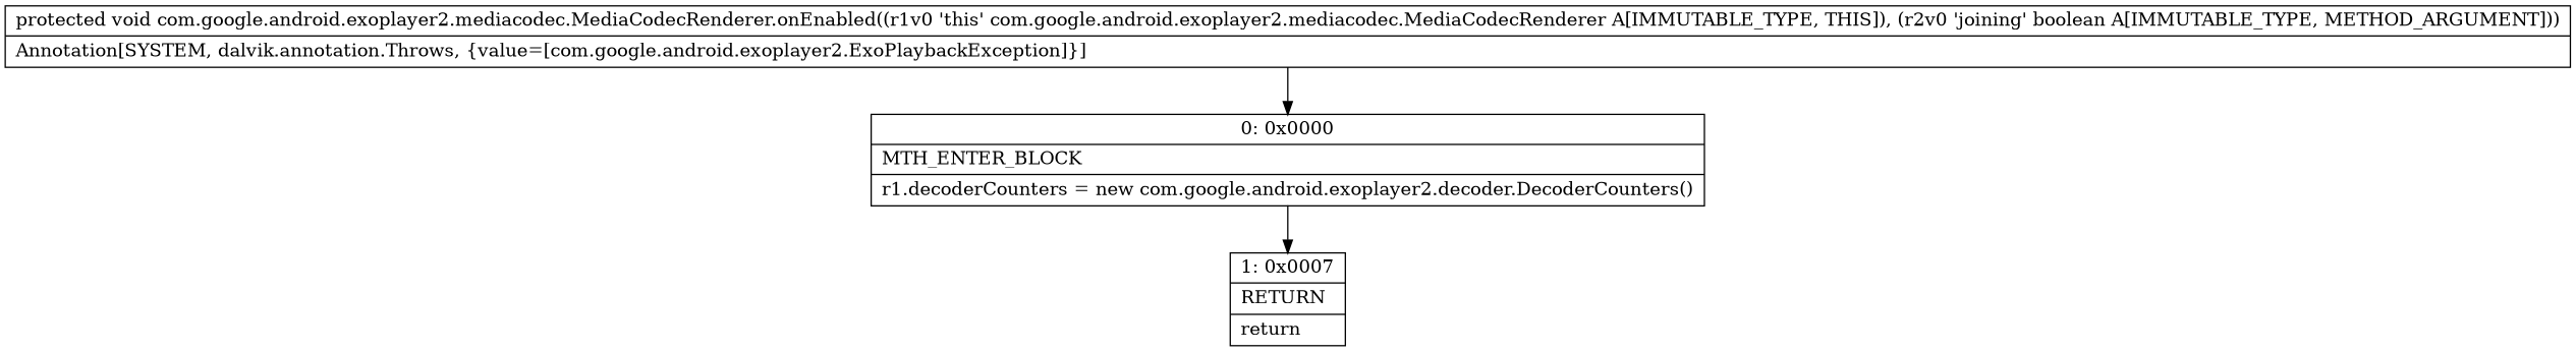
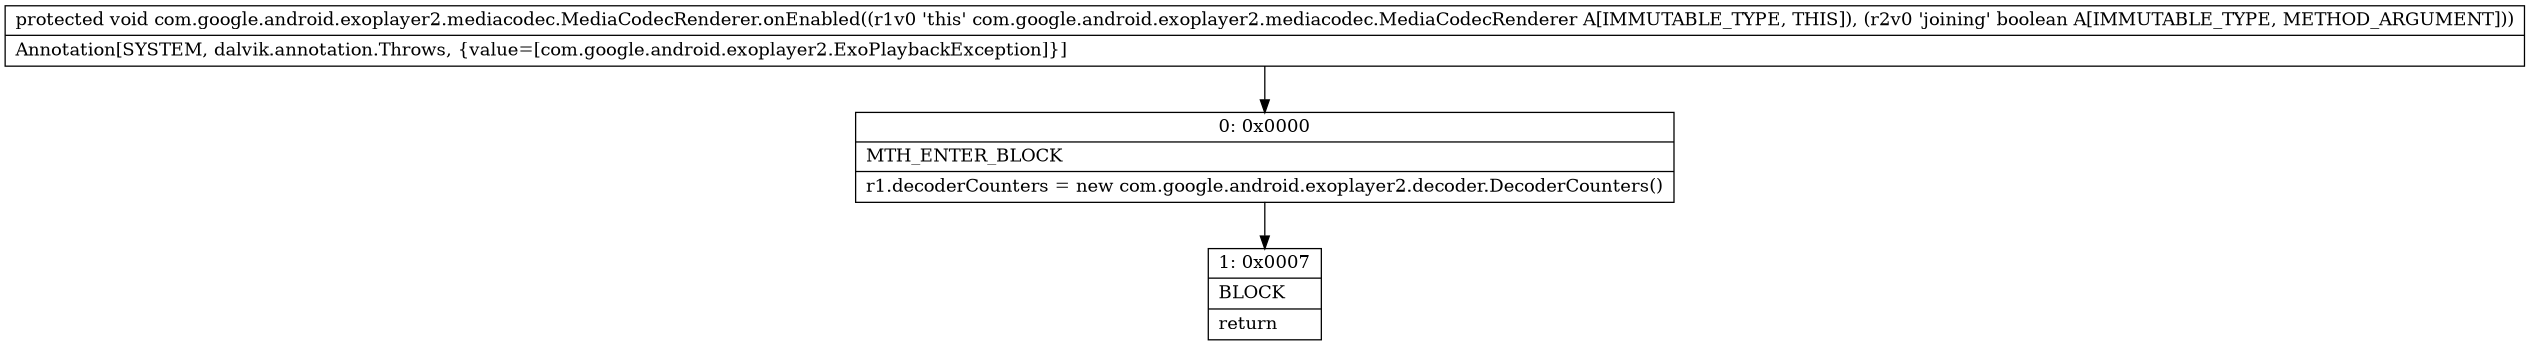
  digraph {
    node [shape=record]
    n1 [label="{0\:\ 0x0000|MTH_ENTER_BLOCK\l|r1.decoderCounters = new com.google.android.exoplayer2.decoder.DecoderCounters()\l}"]
-   n2 [label="{1\:\ 0x0007|RETURN\l|return\l}"]
+   n2 [label="{1\:\ 0x0007|BLOCK\l|return\l}"]
    n3 [label="{protected void com.google.android.exoplayer2.mediacodec.MediaCodecRenderer.onEnabled((r1v0 'this' com.google.android.exoplayer2.mediacodec.MediaCodecRenderer A[IMMUTABLE_TYPE, THIS]), (r2v0 'joining' boolean A[IMMUTABLE_TYPE, METHOD_ARGUMENT]))  | Annotation[SYSTEM, dalvik.annotation.Throws, \{value=[com.google.android.exoplayer2.ExoPlaybackException]\}]\l}"]
    n1 -> n2
    n3 -> n1
  }
